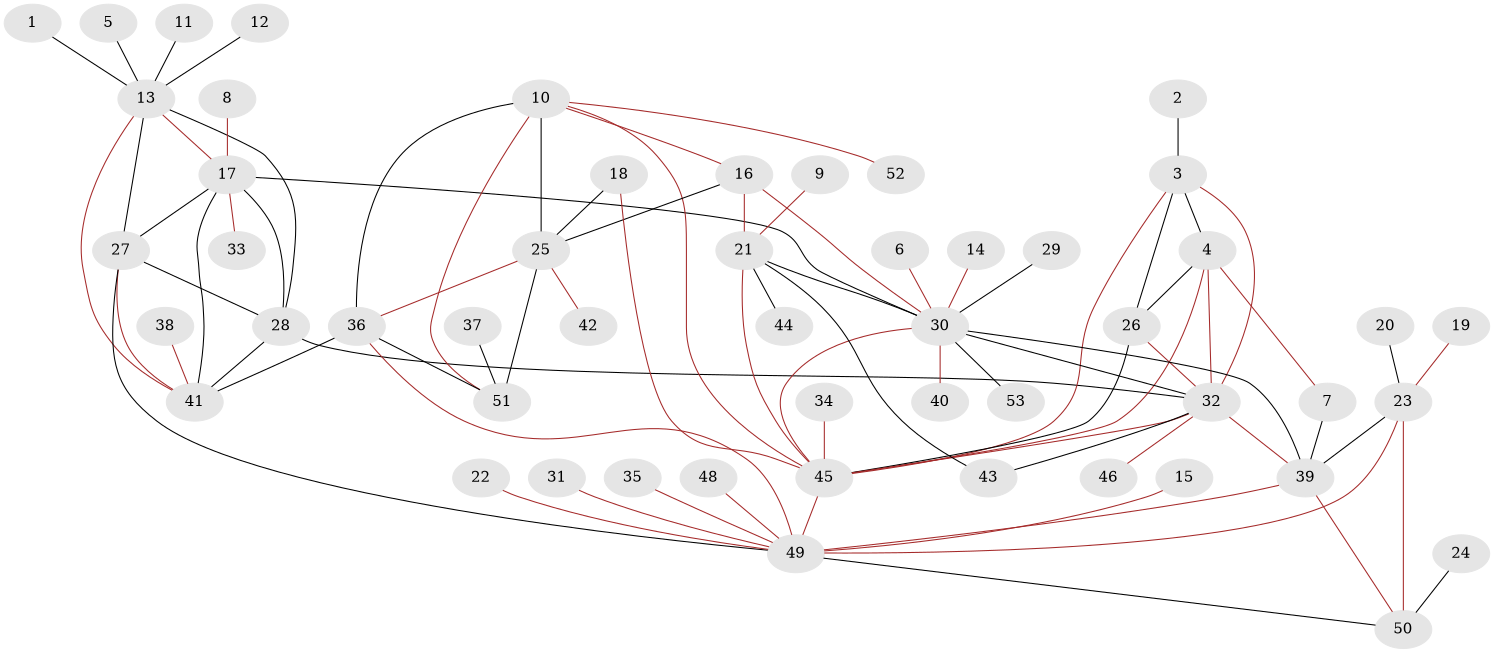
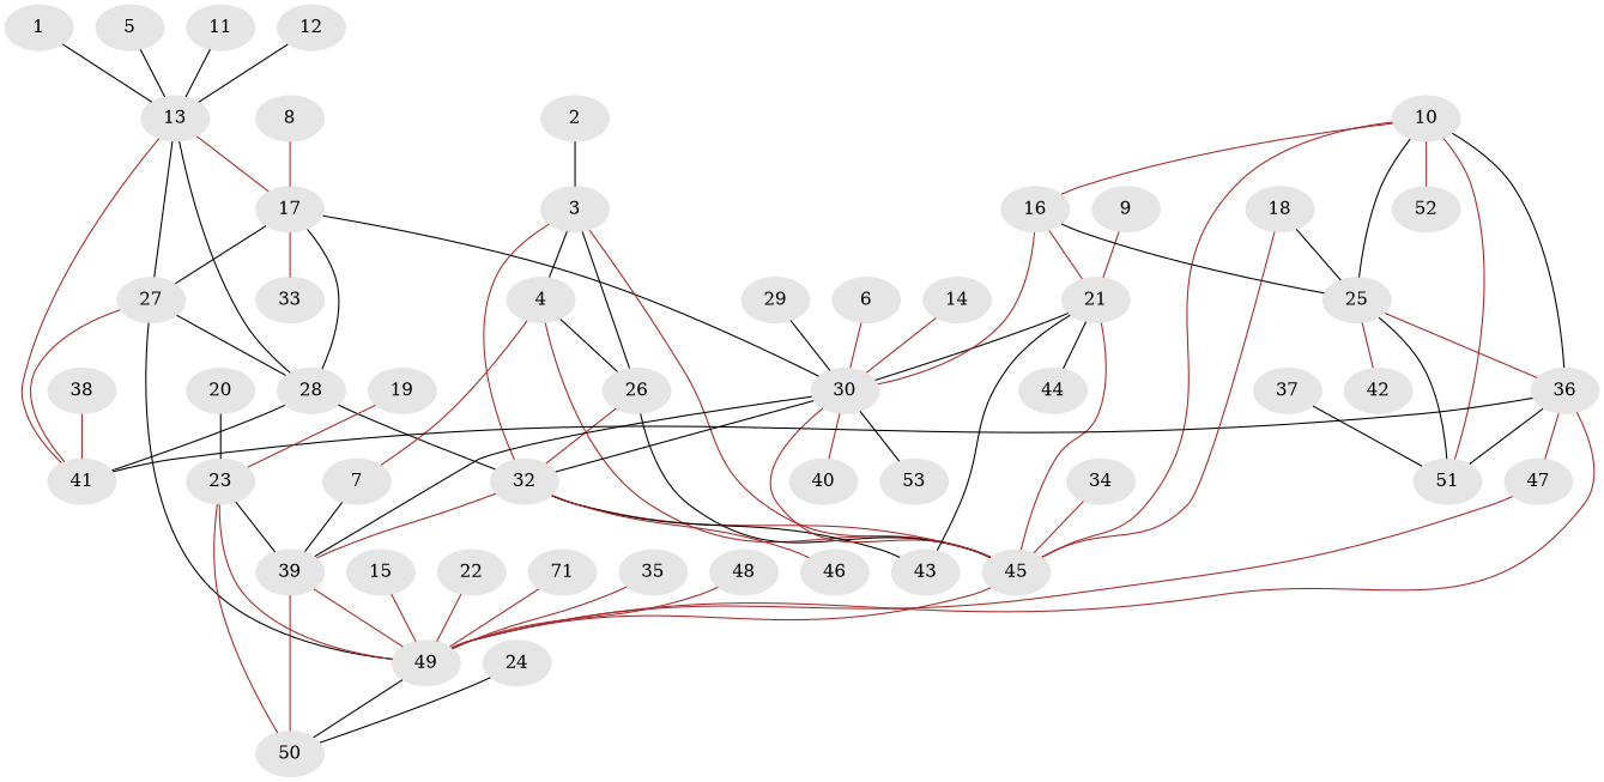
  graph {
    node [color=gray90 style=filled]
    edge [color=brown weight=1.0]
    1
    13
    17
    27
    28
    41
    2
    3
    4
    26
    32
    45
    7
    39
    43
    46
    49
    5
    6
    30
    40
    53
    50
    8
    33
    9
    21
    44
    10
    16
    25
    36
    51
    52
    42
+   47
    11
    12
    14
    15
    18
    19
    23
    20
    22
    24
    29
-   31
+   31 [label=71]
    34
    35
    37
    38
    48
    1 -- 13 [color=black]
    13 -- 17
    13 -- 27 [color=black]
    13 -- 28 [color=black]
    13 -- 41
    17 -- 27 [color=black]
    17 -- 28 [color=black]
-   17 -- 41 [color=black]
    17 -- 30 [color=black]
    17 -- 33
    27 -- 28 [color=black]
    27 -- 41
    27 -- 49 [color=black]
    28 -- 41 [color=black]
    28 -- 32 [color=black]
    2 -- 3 [color=black]
    3 -- 4 [color=black]
    3 -- 26 [color=black]
    3 -- 32
    3 -- 45
    4 -- 26 [color=black]
-   4 -- 32
    4 -- 45
    4 -- 7
    26 -- 32
    26 -- 45 [color=black]
    32 -- 45
    32 -- 39
    32 -- 43 [color=black]
    32 -- 46
    45 -- 49
    7 -- 39 [color=black]
    39 -- 49
    39 -- 50
    49 -- 50 [color=black]
    5 -- 13 [color=black]
    6 -- 30
    30 -- 32 [color=black weight=2.0]
    30 -- 45
    30 -- 39 [color=black]
    30 -- 40
    30 -- 53 [color=black]
    8 -- 17
    9 -- 21
    21 -- 45
    21 -- 43 [color=black]
    21 -- 30 [color=black weight=2.0]
    21 -- 44 [color=black]
    10 -- 45
    10 -- 16
    10 -- 25 [color=black weight=2.0]
    10 -- 36 [color=black weight=2.0]
    10 -- 51 [weight=2.0]
    10 -- 52
    16 -- 30 [weight=2.0]
    16 -- 21 [weight=4.0]
    16 -- 25 [color=black]
    25 -- 36
    25 -- 51 [color=black]
    25 -- 42
    36 -- 41 [color=black]
    36 -- 49
    36 -- 51 [color=black]
+   36 -- 47
+   47 -- 49
    11 -- 13 [color=black]
    12 -- 13 [color=black]
    14 -- 30
    15 -- 49
    18 -- 45
    18 -- 25 [color=black]
    19 -- 23
    23 -- 39 [color=black weight=2.0]
    23 -- 49 [weight=2.0]
    23 -- 50 [weight=2.0]
    20 -- 23 [color=black]
    22 -- 49
    24 -- 50 [color=black]
    29 -- 30 [color=black]
    31 -- 49
    34 -- 45
    35 -- 49
    37 -- 51 [color=black]
    38 -- 41
    48 -- 49
  }
